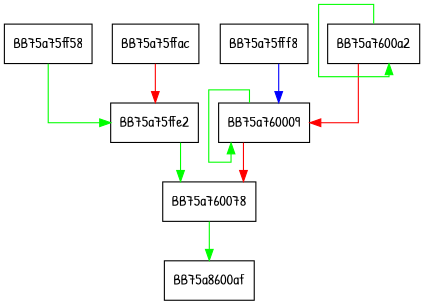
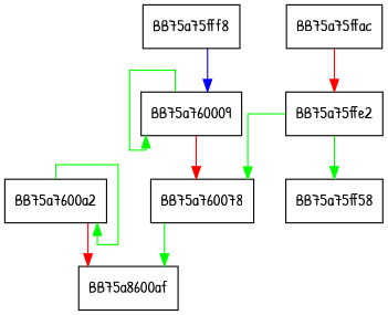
  digraph {
    fontname="Patrick Hand"
    splines=ortho
    node [fontname="Patrick Hand" shape=box]
    edge [color=green fontname="Patrick Hand"]
    BB75a75ff58
    BB75a75ffe2
    BB75a760078
    n4 [label=BB75a8600af]
    BB75a75fff8
    BB75a760009
    BB75a75ffac
    BB75a7600a2
-   BB75a75ff58 -> BB75a75ffe2
+   BB75a75ffe2 -> BB75a75ff58
    BB75a75ffe2 -> BB75a760078
    BB75a760078 -> n4
    BB75a75fff8 -> BB75a760009 [color=blue]
    BB75a760009 -> BB75a760078 [color=red]
    BB75a760009 -> BB75a760009
    BB75a75ffac -> BB75a75ffe2 [color=red]
-   BB75a7600a2 -> BB75a760009 [color=red]
+   BB75a7600a2 -> n4 [color=red]
    BB75a7600a2 -> BB75a7600a2
  }
